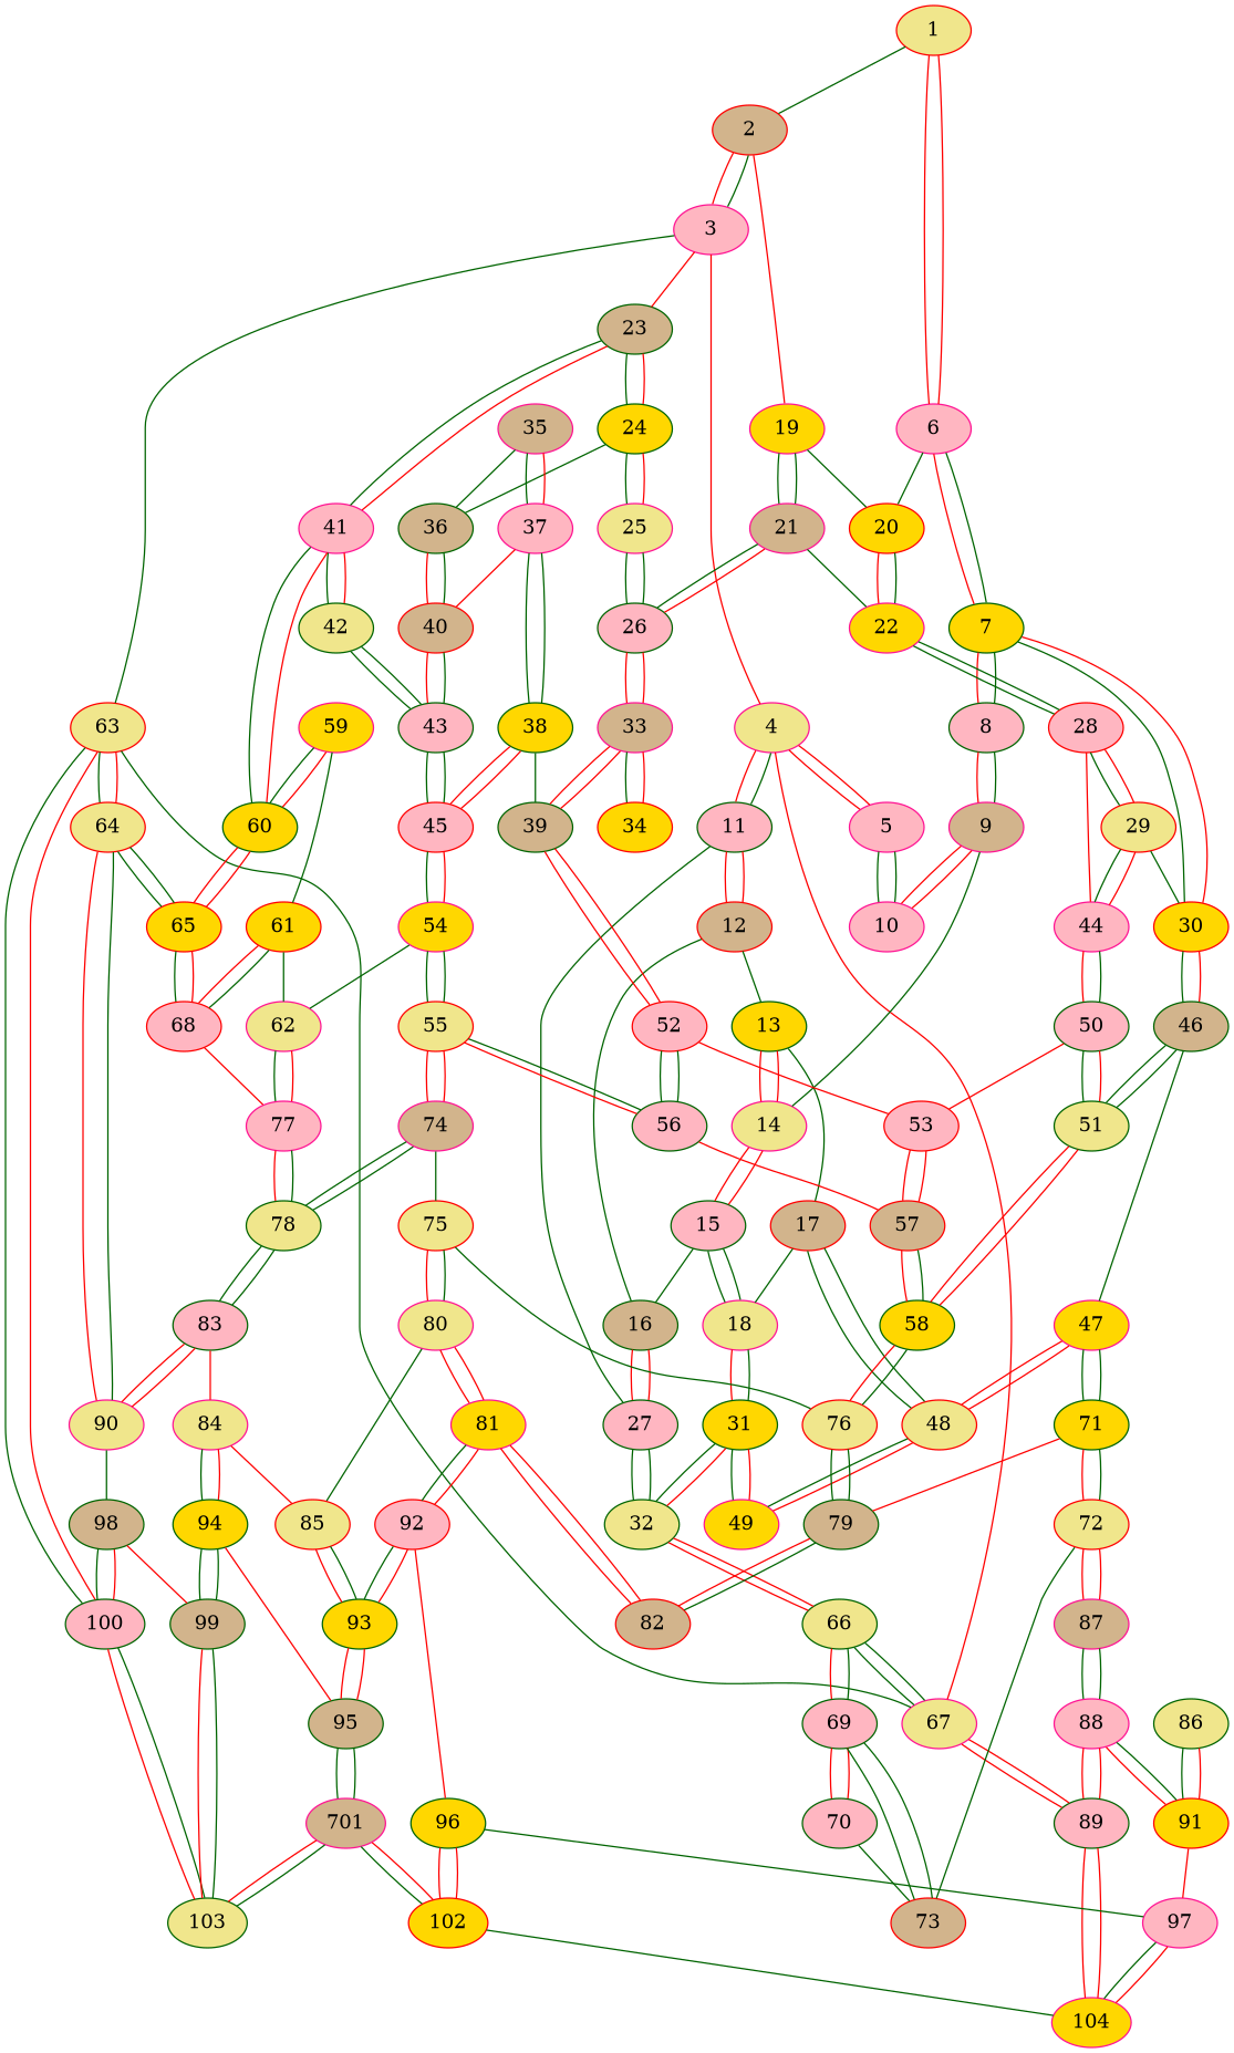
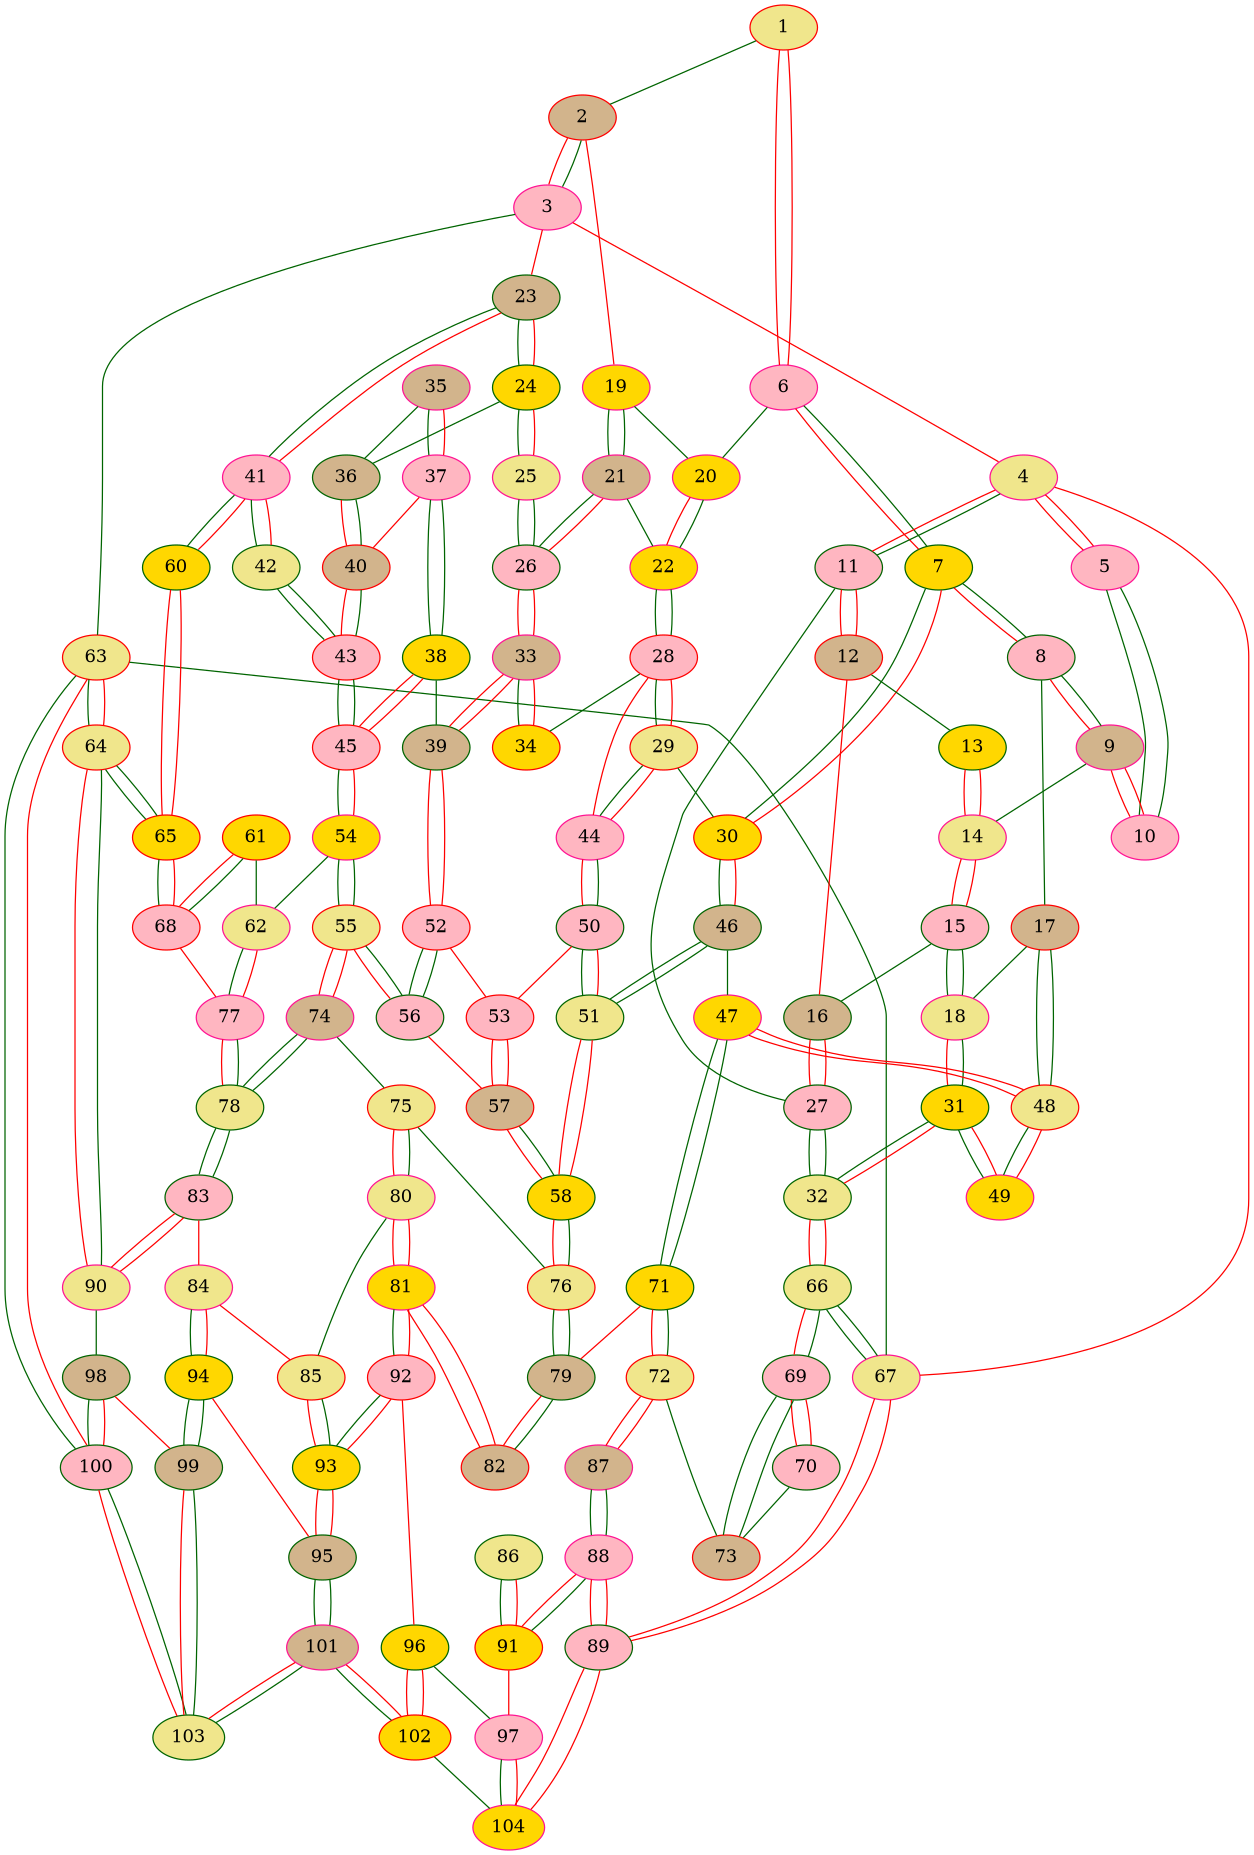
  graph {
    node [color=darkgreen fillcolor=lightpink style=filled]
    edge [color=darkgreen]
    1 [color=red fillcolor=khaki]
    2 [color=red fillcolor=tan]
    6 [color=deeppink]
    3 [color=deeppink]
    19 [color=deeppink fillcolor=gold]
    7 [fillcolor=gold]
-   20 [color=red fillcolor=gold]
+   20 [color=deeppink fillcolor=gold]
    4 [color=deeppink fillcolor=khaki]
    23 [fillcolor=tan]
    63 [color=red fillcolor=khaki]
    21 [color=deeppink fillcolor=tan]
    5 [color=deeppink]
    11
    67 [color=deeppink fillcolor=khaki]
    24 [fillcolor=gold]
    41 [color=deeppink]
    64 [color=red fillcolor=khaki]
    100
    10 [color=deeppink]
    12 [color=red fillcolor=tan]
    27
    89
    8
    30 [color=red fillcolor=gold]
    22 [color=deeppink fillcolor=gold]
    9 [color=deeppink fillcolor=tan]
    17 [color=red fillcolor=tan]
    46 [fillcolor=tan]
    14 [color=deeppink fillcolor=khaki]
    18 [color=deeppink fillcolor=khaki]
    48 [color=red fillcolor=khaki]
    15
    13 [fillcolor=gold]
    16 [fillcolor=tan]
    32 [fillcolor=khaki]
    31 [fillcolor=gold]
    49 [color=deeppink fillcolor=gold]
    26
    28 [color=red]
    33 [color=deeppink fillcolor=tan]
    29 [color=red fillcolor=khaki]
    34 [color=red fillcolor=gold]
    44 [color=deeppink]
    25 [color=deeppink fillcolor=khaki]
    36 [fillcolor=tan]
    42 [fillcolor=khaki]
    60 [fillcolor=gold]
    40 [color=red fillcolor=tan]
    39 [fillcolor=tan]
    66 [fillcolor=khaki]
    50
    47 [color=deeppink fillcolor=gold]
    51 [fillcolor=khaki]
    69
    52 [color=red]
    35 [color=deeppink fillcolor=tan]
    37 [color=deeppink]
    38 [fillcolor=gold]
-   43
+   43 [color=red]
    45 [color=red]
    54 [color=deeppink fillcolor=gold]
    53 [color=red]
    56
    65 [color=red fillcolor=gold]
    55 [color=red fillcolor=khaki]
    62 [color=deeppink fillcolor=khaki]
    71 [fillcolor=gold]
    58 [fillcolor=gold]
    72 [color=red fillcolor=khaki]
    79 [fillcolor=tan]
    57 [color=red fillcolor=tan]
    76 [color=red fillcolor=khaki]
    74 [color=deeppink fillcolor=tan]
    77 [color=deeppink]
    75 [color=red fillcolor=khaki]
    78 [fillcolor=khaki]
-   59 [color=deeppink fillcolor=gold]
    61 [color=red fillcolor=gold]
    68 [color=red]
    90 [color=deeppink fillcolor=khaki]
    103 [fillcolor=khaki]
    98 [fillcolor=tan]
    70
    73 [color=red fillcolor=tan]
    104 [color=deeppink fillcolor=gold]
    87 [color=deeppink fillcolor=tan]
    82 [color=red fillcolor=tan]
    88 [color=deeppink]
    80 [color=deeppink fillcolor=khaki]
    83
    81 [color=deeppink fillcolor=gold]
    85 [color=red fillcolor=khaki]
    84 [color=deeppink fillcolor=khaki]
    92 [color=red]
    93 [fillcolor=gold]
    96 [fillcolor=gold]
    86 [fillcolor=khaki]
    91 [color=red fillcolor=gold]
    94 [fillcolor=gold]
    95 [fillcolor=tan]
    99 [fillcolor=tan]
    97 [color=deeppink]
    102 [color=red fillcolor=gold]
-   101 [color=deeppink fillcolor=tan label=701]
+   101 [color=deeppink fillcolor=tan]
    1 -- 2
    1 -- 6 [color=red]
    1 -- 6 [color=red]
    2 -- 3 [color=red]
    2 -- 3
    2 -- 19 [color=red]
    6 -- 7 [color=red]
    6 -- 7
    6 -- 20
    3 -- 4 [color=red]
    3 -- 23 [color=red]
    3 -- 63
    19 -- 20
    19 -- 21
    19 -- 21
    7 -- 8 [color=red]
    7 -- 8
    7 -- 30
    7 -- 30 [color=red]
    20 -- 22 [color=red]
    20 -- 22
    4 -- 5 [color=red]
    4 -- 5 [color=red]
    4 -- 11 [color=red]
    4 -- 11
    4 -- 67 [color=red]
    23 -- 24
    23 -- 24 [color=red]
    23 -- 41
    23 -- 41 [color=red]
    63 -- 67
    63 -- 64
    63 -- 64 [color=red]
    63 -- 100
    63 -- 100 [color=red]
    21 -- 22
    21 -- 26
    21 -- 26 [color=red]
    5 -- 10
    5 -- 10
    11 -- 12 [color=red]
    11 -- 12 [color=red]
    11 -- 27
    67 -- 89 [color=red]
    67 -- 89 [color=red]
    24 -- 25
    24 -- 25 [color=red]
    24 -- 36
    41 -- 42
    41 -- 42 [color=red]
    41 -- 60
    41 -- 60 [color=red]
    64 -- 65
    64 -- 65
    64 -- 90 [color=red]
    64 -- 90
    100 -- 103 [color=red]
    100 -- 103
    12 -- 13
-   12 -- 16
+   12 -- 16 [color=red]
    27 -- 32
    27 -- 32
    89 -- 104 [color=red]
    89 -- 104 [color=red]
    8 -- 9 [color=red]
    8 -- 9
-   13 -- 17
+   8 -- 17
    30 -- 46
    30 -- 46 [color=red]
    22 -- 28
    22 -- 28
    9 -- 10 [color=red]
    9 -- 10 [color=red]
    9 -- 14
    17 -- 18
    17 -- 48
    17 -- 48
    46 -- 47
    46 -- 51
    46 -- 51
    14 -- 15 [color=red]
    14 -- 15 [color=red]
    18 -- 31 [color=red]
    18 -- 31
    48 -- 49
    48 -- 49 [color=red]
    15 -- 18
    15 -- 18
    15 -- 16
    13 -- 14 [color=red]
    13 -- 14 [color=red]
    16 -- 27 [color=red]
    16 -- 27 [color=red]
    32 -- 66 [color=red]
    32 -- 66 [color=red]
    31 -- 32
    31 -- 32 [color=red]
    31 -- 49
    31 -- 49 [color=red]
    26 -- 33 [color=red]
    26 -- 33 [color=red]
    28 -- 29
    28 -- 29 [color=red]
+   28 -- 34
    28 -- 44 [color=red]
    33 -- 34
    33 -- 34 [color=red]
    33 -- 39 [color=red]
    33 -- 39 [color=red]
    29 -- 30
    29 -- 44
    29 -- 44 [color=red]
    44 -- 50 [color=red]
    44 -- 50
    25 -- 26
    25 -- 26
    36 -- 40 [color=red]
    36 -- 40
    42 -- 43
    42 -- 43
    60 -- 65 [color=red]
    60 -- 65 [color=red]
    40 -- 43 [color=red]
    40 -- 43
    39 -- 52 [color=red]
    39 -- 52 [color=red]
    66 -- 67
    66 -- 67
    66 -- 69 [color=red]
    66 -- 69
    50 -- 51
    50 -- 51 [color=red]
    50 -- 53 [color=red]
    47 -- 48 [color=red]
    47 -- 48 [color=red]
    47 -- 71
    47 -- 71
    51 -- 58 [color=red]
    51 -- 58 [color=red]
    69 -- 70 [color=red]
    69 -- 70 [color=red]
    69 -- 73
    69 -- 73
    52 -- 53 [color=red]
    52 -- 56
    52 -- 56
    35 -- 36
    35 -- 37
    35 -- 37 [color=red]
    37 -- 40 [color=red]
    37 -- 38
    37 -- 38
    38 -- 39
    38 -- 45 [color=red]
    38 -- 45 [color=red]
    43 -- 45
    43 -- 45
    45 -- 54
    45 -- 54 [color=red]
    54 -- 55
    54 -- 55
    54 -- 62
    53 -- 57 [color=red]
    53 -- 57 [color=red]
    56 -- 57 [color=red]
    65 -- 68
    65 -- 68 [color=red]
    55 -- 56 [color=red]
    55 -- 56
    55 -- 74 [color=red]
    55 -- 74 [color=red]
    62 -- 77
    62 -- 77 [color=red]
    71 -- 72 [color=red]
    71 -- 72
    71 -- 79 [color=red]
    58 -- 76 [color=red]
    58 -- 76
    72 -- 73
    72 -- 87 [color=red]
    72 -- 87 [color=red]
    79 -- 82 [color=red]
    79 -- 82
    57 -- 58 [color=red]
    57 -- 58
    76 -- 79
    76 -- 79
    74 -- 75
    74 -- 78
    74 -- 78
    77 -- 78 [color=red]
    77 -- 78
    75 -- 76
    75 -- 80 [color=red]
    75 -- 80
    78 -- 83
    78 -- 83
-   59 -- 60
-   59 -- 60 [color=red]
-   59 -- 61
    61 -- 62
    61 -- 68 [color=red]
    61 -- 68
    68 -- 77 [color=red]
    90 -- 98
    98 -- 100
    98 -- 100 [color=red]
    98 -- 99 [color=red]
    70 -- 73
    87 -- 88
    87 -- 88
    88 -- 89 [color=red]
    88 -- 89 [color=red]
    88 -- 91 [color=red]
    88 -- 91
    80 -- 81 [color=red]
    80 -- 81 [color=red]
    80 -- 85
    83 -- 90 [color=red]
    83 -- 90 [color=red]
    83 -- 84 [color=red]
    81 -- 82 [color=red]
    81 -- 82 [color=red]
    81 -- 92
    81 -- 92 [color=red]
    85 -- 93 [color=red]
    85 -- 93
    84 -- 85 [color=red]
    84 -- 94
    84 -- 94 [color=red]
    92 -- 93
    92 -- 93 [color=red]
    92 -- 96 [color=red]
    93 -- 95 [color=red]
    93 -- 95 [color=red]
    96 -- 97
    96 -- 102 [color=red]
    96 -- 102 [color=red]
    86 -- 91
    86 -- 91 [color=red]
    91 -- 97 [color=red]
    94 -- 95 [color=red]
    94 -- 99
    94 -- 99
    95 -- 101
    95 -- 101
    99 -- 103 [color=red]
    99 -- 103
    97 -- 104
    97 -- 104 [color=red]
    102 -- 104
    101 -- 103 [color=red]
    101 -- 103
    101 -- 102
    101 -- 102 [color=red]
  }
